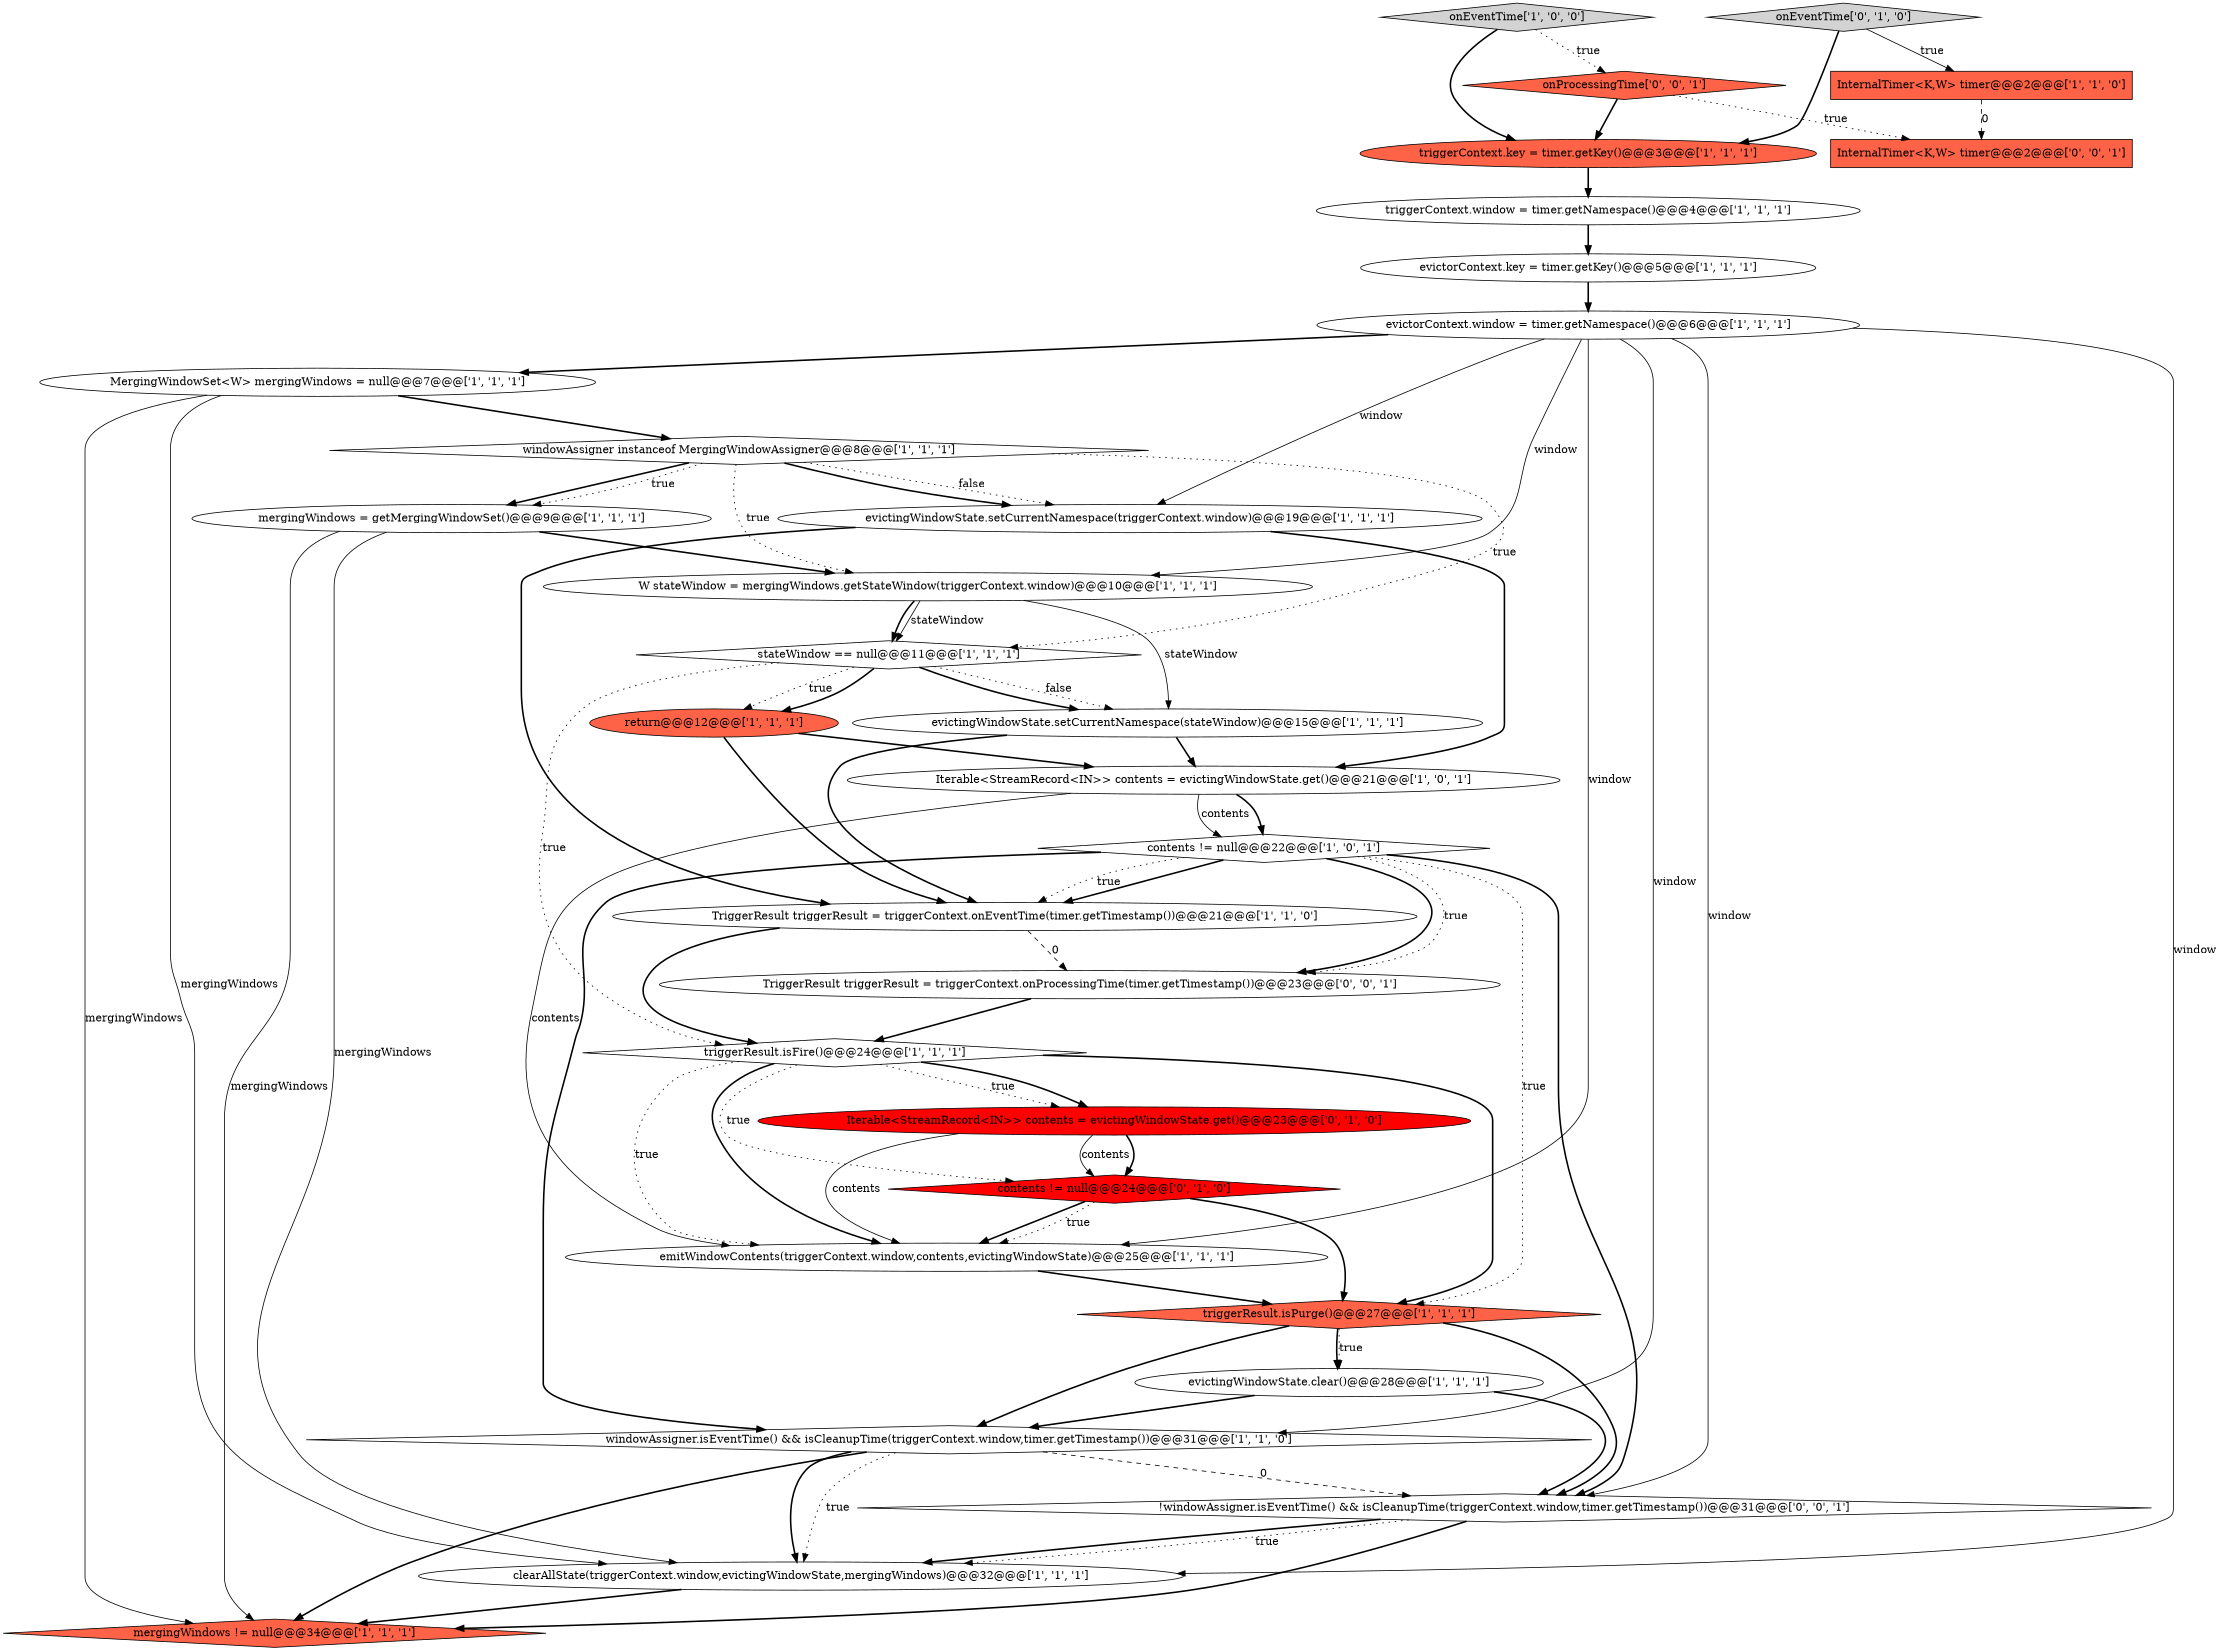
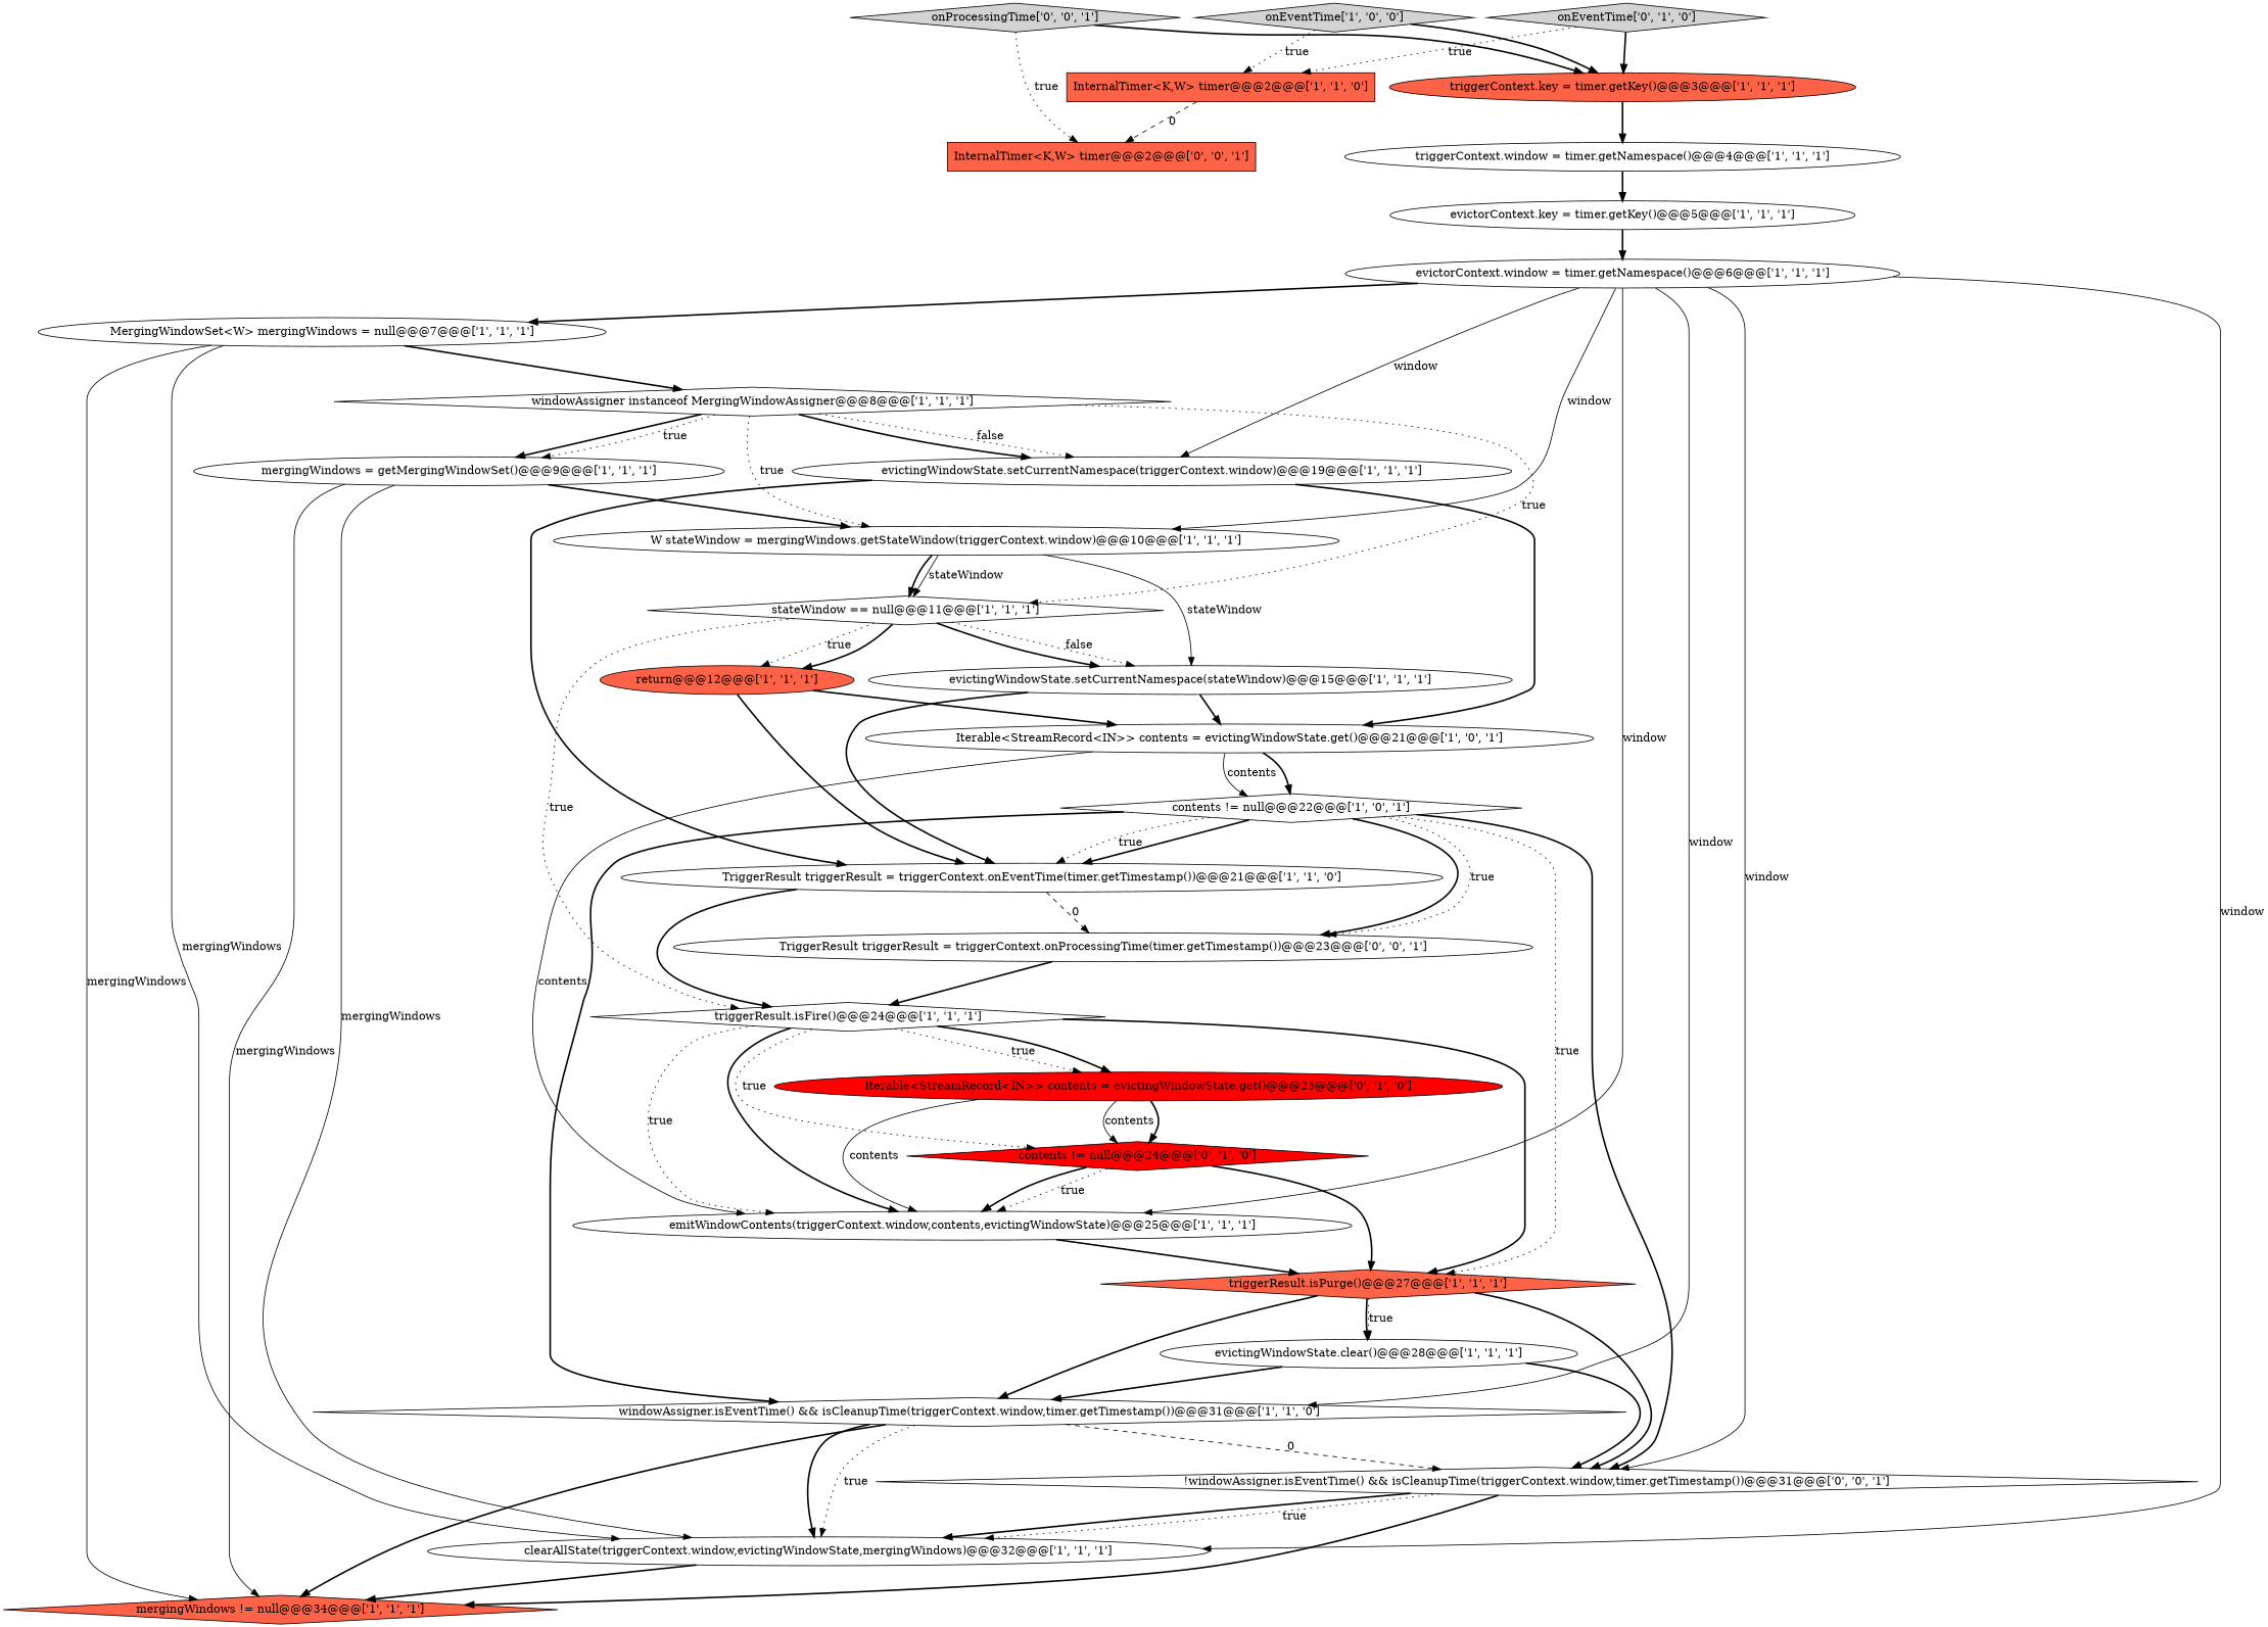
  digraph {
    node [fillcolor=white shape=ellipse style=filled]
    edge [style=bold]
    n1 [label="evictorContext.key = timer.getKey()@@@5@@@['1', '1', '1']"]
    n2 [label="evictorContext.window = timer.getNamespace()@@@6@@@['1', '1', '1']"]
    n3 [label="emitWindowContents(triggerContext.window,contents,evictingWindowState)@@@25@@@['1', '1', '1']"]
    n4 [label="W stateWindow = mergingWindows.getStateWindow(triggerContext.window)@@@10@@@['1', '1', '1']"]
    n5 [label="evictingWindowState.setCurrentNamespace(triggerContext.window)@@@19@@@['1', '1', '1']"]
    n6 [label="MergingWindowSet<W> mergingWindows = null@@@7@@@['1', '1', '1']"]
    n7 [label="windowAssigner.isEventTime() && isCleanupTime(triggerContext.window,timer.getTimestamp())@@@31@@@['1', '1', '0']" shape=diamond]
    n8 [label="clearAllState(triggerContext.window,evictingWindowState,mergingWindows)@@@32@@@['1', '1', '1']"]
    n9 [label="!windowAssigner.isEventTime() && isCleanupTime(triggerContext.window,timer.getTimestamp())@@@31@@@['0', '0', '1']" shape=diamond]
    n10 [label="Iterable<StreamRecord<IN>> contents = evictingWindowState.get()@@@21@@@['1', '0', '1']"]
    n11 [label="contents != null@@@22@@@['1', '0', '1']" shape=diamond]
    n12 [fillcolor=tomato label="triggerResult.isPurge()@@@27@@@['1', '1', '1']" shape=diamond]
    n13 [label="TriggerResult triggerResult = triggerContext.onEventTime(timer.getTimestamp())@@@21@@@['1', '1', '0']"]
    n14 [label="TriggerResult triggerResult = triggerContext.onProcessingTime(timer.getTimestamp())@@@23@@@['0', '0', '1']"]
    n15 [fillcolor=tomato label="InternalTimer<K,W> timer@@@2@@@['0', '0', '1']" shape=box]
    n16 [label="stateWindow == null@@@11@@@['1', '1', '1']" shape=diamond]
    n17 [label="evictingWindowState.setCurrentNamespace(stateWindow)@@@15@@@['1', '1', '1']"]
    n18 [fillcolor=tomato label="return@@@12@@@['1', '1', '1']"]
    n19 [label="triggerResult.isFire()@@@24@@@['1', '1', '1']" shape=diamond]
    n20 [label="evictingWindowState.clear()@@@28@@@['1', '1', '1']"]
    n21 [label="windowAssigner instanceof MergingWindowAssigner@@@8@@@['1', '1', '1']" shape=diamond]
    n22 [fillcolor=tomato label="mergingWindows != null@@@34@@@['1', '1', '1']" shape=diamond]
    n23 [fillcolor=lightgray label="onEventTime['0', '1', '0']" shape=diamond]
    n24 [fillcolor=tomato label="triggerContext.key = timer.getKey()@@@3@@@['1', '1', '1']"]
    n25 [fillcolor=tomato label="InternalTimer<K,W> timer@@@2@@@['1', '1', '0']" shape=box]
    n26 [label="triggerContext.window = timer.getNamespace()@@@4@@@['1', '1', '1']"]
    n27 [fillcolor=red label="contents != null@@@24@@@['0', '1', '0']" shape=diamond]
    n28 [fillcolor=red label="Iterable<StreamRecord<IN>> contents = evictingWindowState.get()@@@23@@@['0', '1', '0']"]
    n29 [label="mergingWindows = getMergingWindowSet()@@@9@@@['1', '1', '1']"]
    n30 [fillcolor=lightgray label="onEventTime['1', '0', '0']" shape=diamond]
-   n31 [fillcolor=tomato label="onProcessingTime['0', '0', '1']" shape=diamond]
+   n31 [fillcolor=lightgray label="onProcessingTime['0', '0', '1']" shape=diamond]
    n1 -> n2
    n2 -> n3 [label=window style=solid]
    n2 -> n4 [label=window style=solid]
    n2 -> n5 [label=window style=solid]
    n2 -> n6
    n2 -> n7 [label=window style=solid]
    n2 -> n8 [label=window style=solid]
    n2 -> n9 [label=window style=solid]
    n3 -> n12
    n4 -> n16
    n4 -> n16 [label=stateWindow style=solid]
    n4 -> n17 [label=stateWindow style=solid]
    n5 -> n10
    n5 -> n13
    n6 -> n8 [label=mergingWindows style=solid]
    n6 -> n21
    n6 -> n22 [label=mergingWindows style=solid]
    n7 -> n8
    n7 -> n8 [label=true style=dotted]
    n7 -> n9 [label=0 style=dashed]
    n7 -> n22
    n8 -> n22
    n9 -> n8
    n9 -> n8 [label=true style=dotted]
    n9 -> n22
    n10 -> n3 [label=contents style=solid]
    n10 -> n11
    n10 -> n11 [label=contents style=solid]
    n11 -> n7
    n11 -> n9
    n11 -> n12 [label=true style=dotted]
    n11 -> n13
    n11 -> n13 [label=true style=dotted]
    n11 -> n14
    n11 -> n14 [label=true style=dotted]
    n12 -> n7
    n12 -> n9
    n12 -> n20 [label=true style=dotted]
    n12 -> n20
    n13 -> n14 [label=0 style=dashed]
    n13 -> n19
    n14 -> n19
    n16 -> n17
    n16 -> n17 [label=false style=dotted]
    n16 -> n18 [label=true style=dotted]
    n16 -> n18
    n16 -> n19 [label=true style=dotted]
    n17 -> n10
    n17 -> n13
    n18 -> n10
    n18 -> n13
    n19 -> n3 [label=true style=dotted]
    n19 -> n3
    n19 -> n12
    n19 -> n27 [label=true style=dotted]
    n19 -> n28 [label=true style=dotted]
    n19 -> n28
    n20 -> n7
    n20 -> n9
    n21 -> n4 [label=true style=dotted]
    n21 -> n5 [label=false style=dotted]
    n21 -> n5
    n21 -> n16 [label=true style=dotted]
    n21 -> n29
    n21 -> n29 [label=true style=dotted]
    n23 -> n24
-   n23 -> n25 [label=true style=solid]
+   n23 -> n25 [label=true style=dotted]
    n24 -> n26
    n25 -> n15 [label=0 style=dashed]
    n26 -> n1
    n27 -> n3
    n27 -> n3 [label=true style=dotted]
    n27 -> n12
    n28 -> n3 [label=contents style=solid]
    n28 -> n27
    n28 -> n27 [label=contents style=solid]
    n29 -> n4
    n29 -> n8 [label=mergingWindows style=solid]
    n29 -> n22 [label=mergingWindows style=solid]
    n30 -> n24
-   n30 -> n31 [label=true style=dotted]
+   n30 -> n25 [label=true style=dotted]
    n31 -> n15 [label=true style=dotted]
    n31 -> n24
  }
